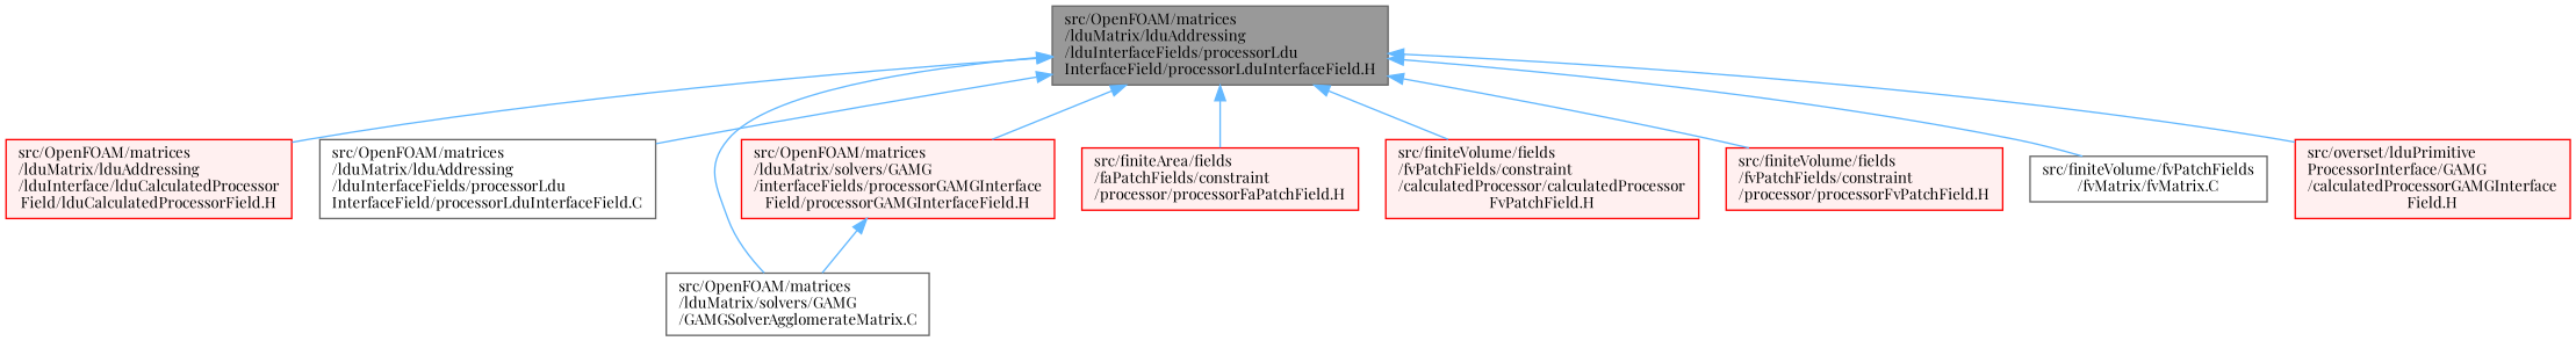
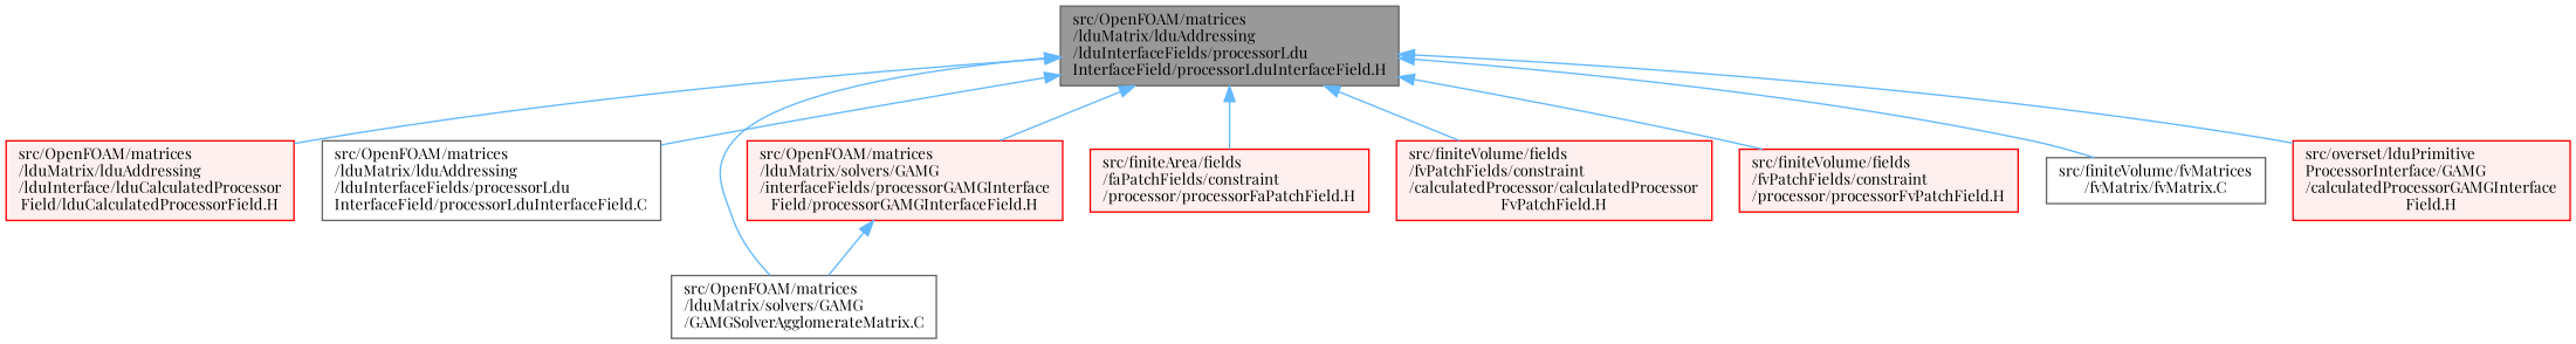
  digraph {
    fontname="Playfair Display"
    node [color=red fillcolor="#FFF0F0" fontname="Playfair Display" fontsize=10 shape=box style=filled]
    edge [color=steelblue1 dir=back fontname="Playfair Display" fontsize=10 labelfontname=Helvetica labelfontsize=10 style=solid]
    n1 [color=gray40 fillcolor=grey60 fontcolor=black height=0.2 label="src/OpenFOAM/matrices\l/lduMatrix/lduAddressing\l/lduInterfaceFields/processorLdu\lInterfaceField/processorLduInterfaceField.H" width=0.4]
    n2 [height=0.2 label="src/OpenFOAM/matrices\l/lduMatrix/lduAddressing\l/lduInterface/lduCalculatedProcessor\lField/lduCalculatedProcessorField.H" width=0.4]
    n3 [color=grey40 fillcolor=white height=0.2 label="src/OpenFOAM/matrices\l/lduMatrix/lduAddressing\l/lduInterfaceFields/processorLdu\lInterfaceField/processorLduInterfaceField.C" width=0.4]
    n4 [color=grey40 fillcolor=white height=0.2 label="src/OpenFOAM/matrices\l/lduMatrix/solvers/GAMG\l/GAMGSolverAgglomerateMatrix.C" width=0.4]
    n5 [height=0.2 label="src/OpenFOAM/matrices\l/lduMatrix/solvers/GAMG\l/interfaceFields/processorGAMGInterface\lField/processorGAMGInterfaceField.H" width=0.4]
    n6 [height=0.2 label="src/finiteArea/fields\l/faPatchFields/constraint\l/processor/processorFaPatchField.H" width=0.4]
    n7 [height=0.2 label="src/finiteVolume/fields\l/fvPatchFields/constraint\l/calculatedProcessor/calculatedProcessor\lFvPatchField.H" width=0.4]
    n8 [height=0.2 label="src/finiteVolume/fields\l/fvPatchFields/constraint\l/processor/processorFvPatchField.H" width=0.4]
-   n9 [color=grey40 fillcolor=white height=0.2 label="src/finiteVolume/fvPatchFields\l/fvMatrix/fvMatrix.C" width=0.4]
+   n9 [color=grey40 fillcolor=white height=0.2 label="src/finiteVolume/fvMatrices\l/fvMatrix/fvMatrix.C" width=0.4]
    n10 [height=0.2 label="src/overset/lduPrimitive\lProcessorInterface/GAMG\l/calculatedProcessorGAMGInterface\lField.H" width=0.4]
    n1 -> n2
    n1 -> n3
    n1 -> n4
    n1 -> n5
    n1 -> n6
    n1 -> n7
    n1 -> n8
    n1 -> n9
    n1 -> n10
    n5 -> n4
  }
